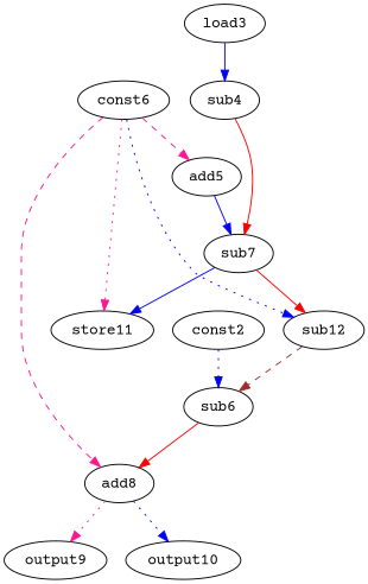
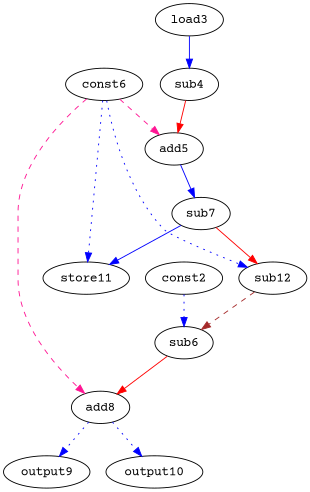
  digraph {
    fontname="Courier Prime"
    node [fontname="Courier Prime" opcode=sub]
    edge [color=blue fontname="Courier Prime" operand=1 style=solid]
    load3 [opcode=load]
    sub4
    add5 [opcode=add]
    store11 [opcode=store]
    sub7
    sub12
    n7 [label=const6 opcode=const]
    add8 [opcode=add]
    output9 [opcode=output]
    output10 [opcode=output]
    sub6
    const2 [opcode=const]
    load3 -> sub4
-   sub4 -> sub7 [color=red]
+   sub4 -> add5 [color=red]
    add5 -> sub7
    sub7 -> store11
    sub7 -> sub12 [color=red]
    sub12 -> sub6 [color=brown style=dashed]
    n7 -> add5 [color=deeppink operand=0 style=dashed]
-   n7 -> store11 [color=deeppink operand=0 style=dotted]
+   n7 -> store11 [operand=0 style=dotted]
    n7 -> sub12 [operand=0 style=dotted]
    n7 -> add8 [color=deeppink operand=0 style=dashed]
-   add8 -> output9 [color=deeppink operand=0 style=dotted]
+   add8 -> output9 [operand=0 style=dotted]
    add8 -> output10 [operand=0 style=dotted]
    sub6 -> add8 [color=red]
    const2 -> sub6 [operand=0 style=dotted]
  }
